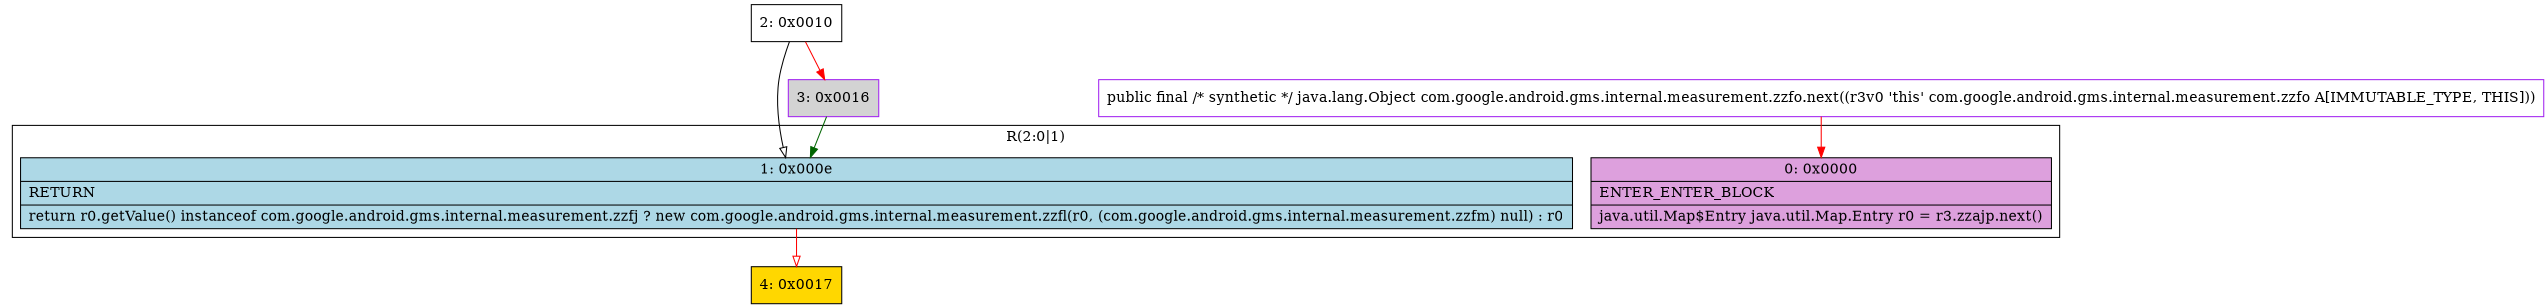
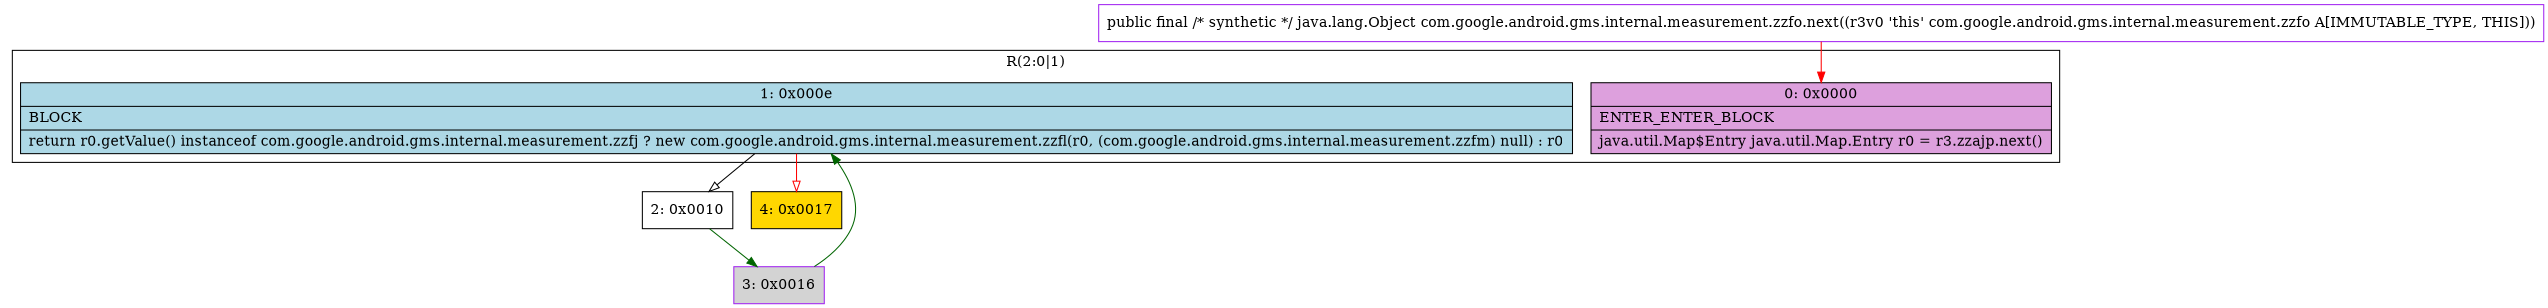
  digraph {
    node [color=black fillcolor=white shape=record style=filled]
    edge [arrowhead=normal color=red]
    n1 [fillcolor=plum label="{0\:\ 0x0000|ENTER_ENTER_BLOCK\l|java.util.Map$Entry java.util.Map.Entry r0 = r3.zzajp.next()\l}"]
-   n2 [fillcolor=lightblue label="{1\:\ 0x000e|RETURN\l|return r0.getValue() instanceof com.google.android.gms.internal.measurement.zzfj ? new com.google.android.gms.internal.measurement.zzfl(r0, (com.google.android.gms.internal.measurement.zzfm) null) : r0\l}"]
+   n2 [fillcolor=lightblue label="{1\:\ 0x000e|BLOCK\l|return r0.getValue() instanceof com.google.android.gms.internal.measurement.zzfj ? new com.google.android.gms.internal.measurement.zzfl(r0, (com.google.android.gms.internal.measurement.zzfm) null) : r0\l}"]
    n3 [label="{2\:\ 0x0010}"]
    n4 [fillcolor=gold label="{4\:\ 0x0017}"]
    n5 [color=purple fillcolor=lightgrey label="{3\:\ 0x0016}"]
    n6 [color=purple label="{public final \/* synthetic *\/ java.lang.Object com.google.android.gms.internal.measurement.zzfo.next((r3v0 'this' com.google.android.gms.internal.measurement.zzfo A[IMMUTABLE_TYPE, THIS])) }"]
    subgraph cluster_1 {
      label="R(2:0|1)"
      n1
      n2
    }
-   n3 -> n2 [arrowhead=onormal color=black]
+   n2 -> n3 [arrowhead=onormal color=black]
    n2 -> n4 [arrowhead=onormal]
-   n3 -> n5
+   n3 -> n5 [color=darkgreen]
    n5 -> n2 [color=darkgreen]
    n6 -> n1
  }
